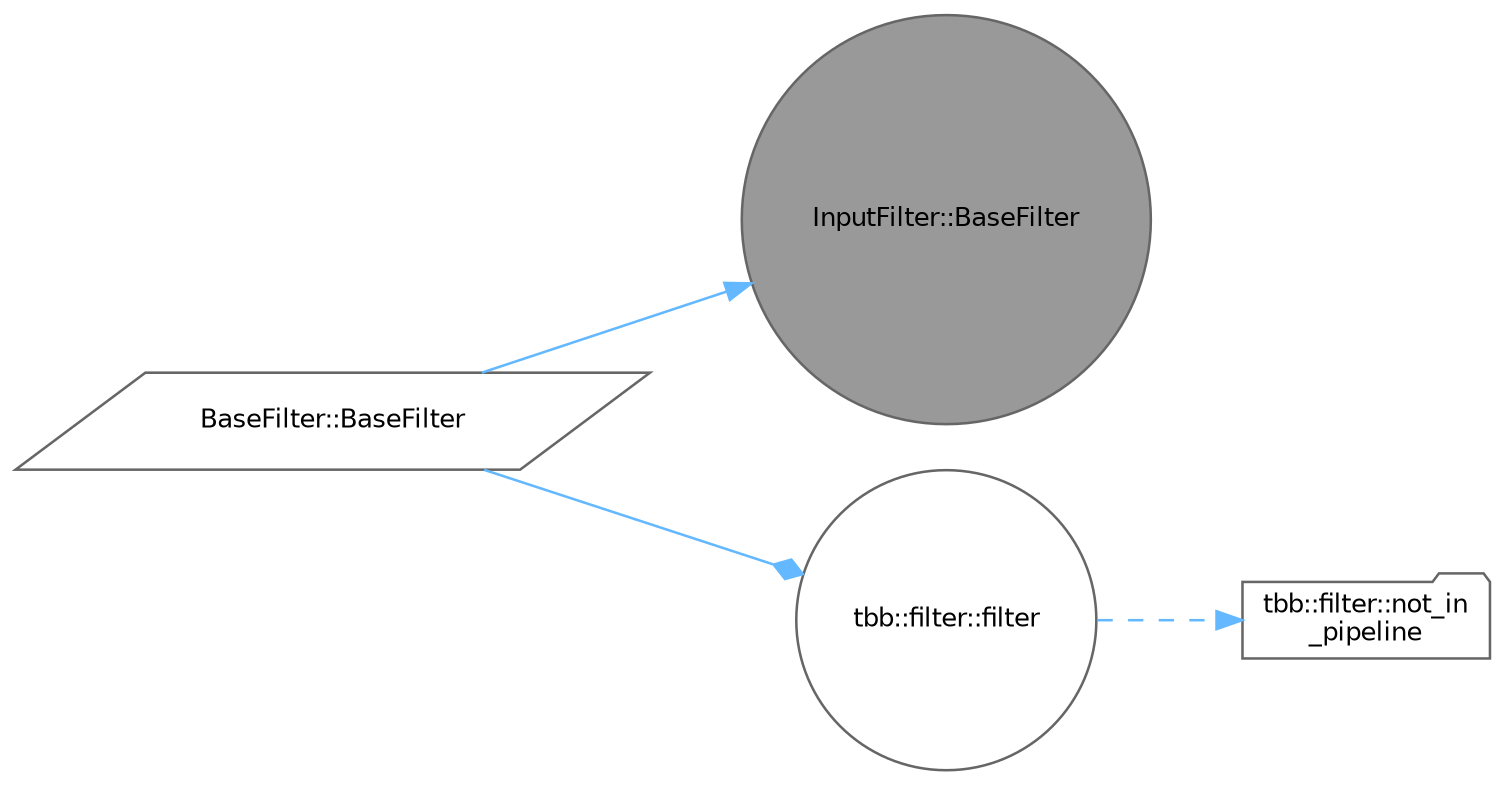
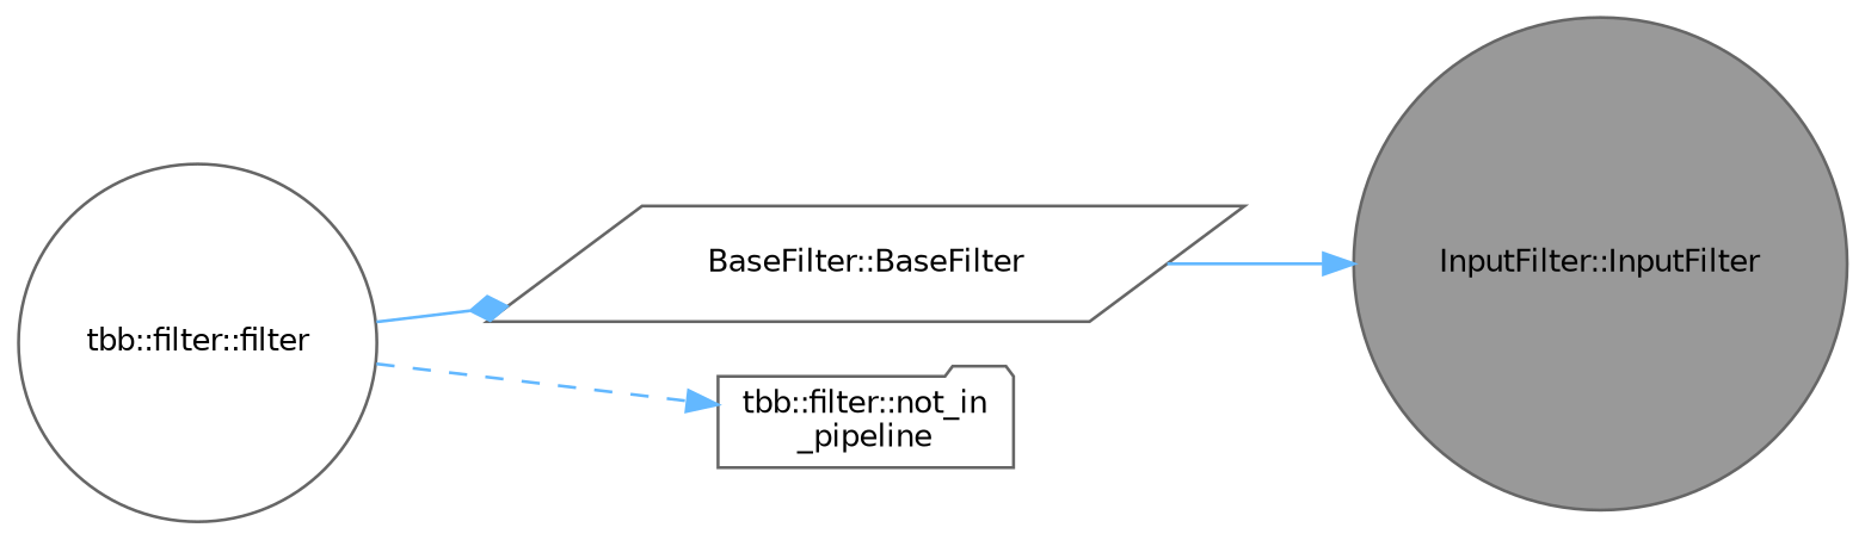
  digraph {
    rankdir=LR
    node [color=grey40 fillcolor=white fontname=Helvetica fontsize=10 shape=circle style=filled]
    edge [arrowhead=normal color=steelblue1 fontname=Helvetica fontsize=10 labelfontname=Helvetica labelfontsize=10 style=solid]
-   n1 [color=gray40 fillcolor=grey60 fontcolor=black height=0.2 label="InputFilter::BaseFilter" width=0.4]
+   n1 [color=gray40 fillcolor=grey60 fontcolor=black height=0.2 label="InputFilter::InputFilter" width=0.4]
    n2 [height=0.2 label="BaseFilter::BaseFilter" shape=parallelogram width=0.4]
    n3 [height=0.2 label="tbb::filter::filter" width=0.4]
    n4 [height=0.2 label="tbb::filter::not_in\l_pipeline" shape=folder width=0.4]
    n2 -> n1
-   n2 -> n3 [arrowhead=diamond]
+   n3 -> n2 [arrowhead=diamond]
    n3 -> n4 [style=dashed]
  }
